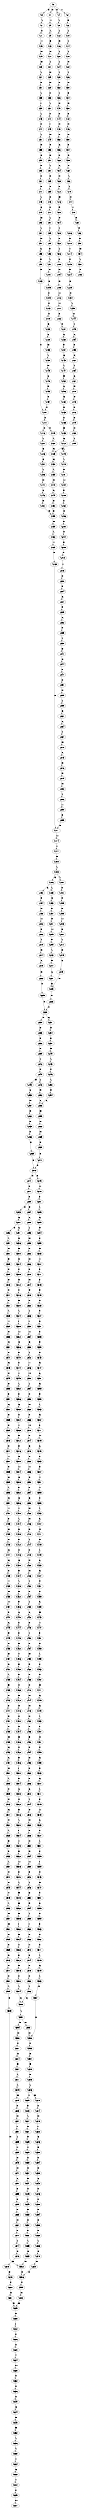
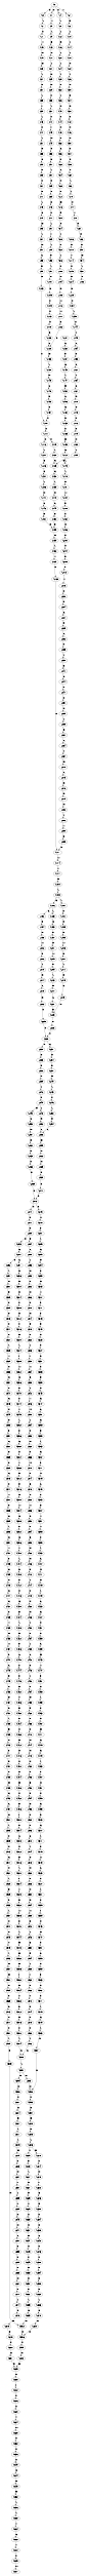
  strict digraph {
    S0
    S1
    S2
    S3
    S4
    S5
    S6
    S7
    S8
    S9
    S10
    S11
    S12
    S13
    S14
    S15
    S16
    S17
    S18
    S19
    S20
    S21
    S22
    S23
    S24
    S25
    S26
    S27
    S28
    S29
    S30
    S31
    S32
    S33
    S34
    S35
    S36
    S37
    S38
    S39
    S40
    S41
    S42
    S43
    S44
    S45
    S46
    S47
    S48
    S49
    S50
    S51
    S52
    S53
    S54
    S55
    S56
    S57
    S58
    S59
    S60
    S61
    S62
    S63
    S64
    S65
    S66
    S67
    S68
    S69
    S70
    S71
    S72
    S73
    S74
    S75
    S76
    S77
    S78
    S79
    S80
    S81
    S82
    S83
    S84
    S85
    S86
    S87
    S88
    S89
    S90
    S91
    S92
    S93
    S94
    S95
    S96
    S97
    S98
    S99
    S100
    S101
    S102
    S103
    S104
    S105
    S107
    S108
    S109
    S106
    S110
    S111
    S112
    S113
    S114
    S115
    S116
    S117
    S118
    S119
    S120
    S121
    S122
    S123
    S124
    S125
    S126
    S127
    S128
    S129
    S130
    S131
    S132
    S133
    S134
    S135
    S136
    S137
    S138
    S139
    S140
    S141
    S142
    S143
    S144
    S145
    S146
    S147
    S148
    S149
    S150
    S151
    S152
    S153
    S154
    S155
    S156
    S157
    S158
    S159
    S160
    S161
    S162
    S163
    S164
    S165
    S166
    S167
    S168
    S169
    S170
    S171
    S172
    S173
    S174
    S175
    S176
    S177
    S178
    S179
    S180
    S181
    S182
    S183
    S184
    S185
    S186
    S187
    S188
    S189
    S190
    S191
    S192
    S193
    S194
    S195
    S196
    S197
    S198
    S199
    S200
    S201
    S202
    S203
    S204
    S205
    S206
    S207
    S208
    S209
    S210
    S211
    S212
    S213
    S214
    S215
    S216
    S217
    S218
    S219
    S220
    S221
    S222
    S223
    S224
    S225
    S226
    S227
    S228
    S229
    S230
    S231
    S232
    S233
    S234
    S235
    S236
    S237
    S238
    S239
    S240
    S241
    S242
    S243
    S244
    S245
    S246
    S247
    S248
    S249
    S250
    S251
    S252
    S253
    S254
    S255
    S256
    S257
    S258
    S259
    S260
    S261
    S262
    S263
    S264
    S265
    S266
    S267
    S268
    S269
    S270
    S271
    S272
    S273
    S274
    S275
    S276
    S277
    S278
    S279
    S280
    S281
    S282
    S283
    S284
    S285
    S286
    S287
    S288
    S289
    S290
    S291
    S292
    S293
    S294
    S295
    n297 [label=S696]
    S297
    S298
    S299
    S300
    S301
    S302
    S303
    S304
    S305
    S306
    S307
    S308
    S309
    S310
    S311
    S312
    S313
    S314
    S315
    S316
    S317
    S318
    S319
    S320
    S321
    S322
    S323
    S324
    S325
    S326
    S327
    S328
    S329
    S330
    S331
    S332
    S333
    S334
    S335
    S336
    S337
    S338
    S339
    S340
    S341
    S342
    S343
    S344
    S345
    S346
    S347
    S348
    S349
    S350
    S351
    S352
    S353
    S354
    S355
    S356
    S357
    S358
    S359
    S360
    S361
    S362
    S363
    S364
    S365
    S366
    S367
    S368
    S369
    S370
    S371
    S372
    S373
    S374
    S375
    S376
    S377
    S378
    S379
    S380
    S381
    S382
    S383
    S384
    S385
    S386
    S387
    S388
    S389
    S390
    S391
    S392
    S393
    S394
    S395
    S396
    S397
    S398
    S399
    S400
    S401
    S402
    S403
    S404
    S405
    S406
    S407
    S408
    S409
    S410
    S411
    S412
    S413
    S414
    S415
    S416
    S417
    S418
    S419
    S420
    S421
    S422
    S423
    S424
    S425
    S426
    S427
    S428
    S429
    S430
    S431
    S432
    S433
    S434
    S435
    S436
    S437
    S438
    S439
    S440
    S441
    S442
    S443
    S444
    S445
    S446
    S447
    S448
    S449
    S450
    S451
    S452
    S453
    S454
    S455
    S456
    S457
    S458
    S459
    S460
    S461
    S462
    S463
    S464
    S465
    S466
    S467
    S468
    S469
    S470
    S471
    S472
    S473
    S474
    S475
    S476
    S477
    S478
    S479
    S480
    S481
    S482
    S483
    S484
    S485
    S486
    S487
    S488
    S489
    S490
    S491
    S492
    S493
    S494
    S495
    S496
    S497
    S498
    S499
    S500
    S501
    S502
    S503
    S504
    S505
    S506
    S507
    S508
    S509
    S510
    S511
    S512
    S513
    S514
    S515
    S516
    S517
    S518
    S519
    S520
    S521
    S522
    S523
    S524
    S525
    S526
    S527
    S528
    S529
    S530
    S531
    S532
    S533
    S534
    S535
    S536
    S537
    S538
    S539
    S540
    S541
    S542
    S543
    S544
    S545
    S546
    S547
    S548
    S549
    S550
    S551
    S552
    S553
    S554
    S555
    S556
    S557
    S558
    S559
    S560
    S561
    S562
    S563
    S564
    S565
    S566
    S567
    S568
    S569
    S570
    S571
    S572
    S573
    S574
    S575
    S576
    S577
    S578
    S579
    S580
    S581
    S582
    S583
    S584
    S585
    S586
    S587
    S588
    S589
    S590
    S591
    S592
    S593
    S594
    S595
    S596
    S597
    S598
    S599
    S600
    S601
    S602
    S603
    S604
    S605
    S606
    S607
    S608
    S609
    S610
    S611
    S612
    S613
    S614
    S615
    S616
    S617
    S618
    S619
    S620
    S621
    S622
    S623
    S624
    S625
    S626
    S627
    S628
    S629
    S630
    S631
    S632
    S633
    S634
    S635
    S636
    S637
    S638
    S639
    S640
    S641
    S642
    S643
    S644
    S645
    S646
    S647
    S648
    S649
    S650
    S651
    S652
    S653
    S654
    S655
    S656
    S657
    S658
    S659
    S660
    S661
    S662
    S663
    S664
    S665
    S666
    S667
    S668
    S669
    S670
    S671
    S672
    S673
    S674
    S675
    S676
    S677
    S678
    S679
    S680
    S681
    S0 -> S1 [label=A]
    S0 -> S2 [label=V]
    S0 -> S3 [label=L]
    S0 -> S4 [label=T]
    S1 -> S5 [label=V]
    S2 -> S6 [label=F]
    S3 -> S7 [label=S]
    S4 -> S8 [label=S]
    S5 -> S9 [label=S]
    S6 -> S10 [label=S]
    S7 -> S11 [label=L]
    S8 -> S12 [label=S]
    S9 -> S13 [label=F]
    S10 -> S14 [label=S]
    S11 -> S15 [label=V]
    S12 -> S16 [label=R]
    S13 -> S17 [label=A]
    S14 -> S18 [label=S]
    S15 -> S19 [label=N]
    S16 -> S20 [label=S]
    S17 -> S21 [label=S]
    S18 -> S22 [label=A]
    S19 -> S23 [label=H]
    S20 -> S24 [label=S]
    S21 -> S25 [label=N]
    S22 -> S26 [label=S]
    S23 -> S27 [label=S]
    S24 -> S28 [label=S]
    S25 -> S29 [label=N]
    S26 -> S30 [label=A]
    S27 -> S31 [label=L]
    S28 -> S32 [label=T]
    S29 -> S33 [label=L]
    S30 -> S34 [label=P]
    S31 -> S35 [label=S]
    S32 -> S36 [label=S]
    S33 -> S37 [label=S]
    S34 -> S38 [label=R]
    S35 -> S39 [label=I]
    S36 -> S40 [label=A]
    S37 -> S41 [label=L]
    S38 -> S42 [label=P]
    S39 -> S43 [label=S]
    S40 -> S44 [label=L]
    S41 -> S45 [label=V]
    S42 -> S46 [label=A]
    S43 -> S47 [label=T]
    S44 -> S48 [label=A]
    S45 -> S49 [label=H]
    S46 -> S50 [label=A]
    S47 -> S51 [label=S]
    S48 -> S52 [label=T]
    S49 -> S53 [label=Q]
    S50 -> S54 [label=P]
    S51 -> S55 [label=R]
    S52 -> S56 [label=G]
    S53 -> S57 [label=K]
    S54 -> S58 [label=P]
    S55 -> S59 [label=Q]
    S56 -> S60 [label=L]
    S57 -> S61 [label=S]
    S58 -> S62 [label=P]
    S59 -> S63 [label=L]
    S60 -> S64 [label=G]
    S61 -> S65 [label=P]
    S62 -> S66 [label=S]
    S63 -> S67 [label=T]
    S64 -> S68 [label=A]
    S65 -> S69 [label=Q]
    S66 -> S70 [label=S]
    S67 -> S71 [label=A]
    S68 -> S72 [label=L]
    S69 -> S73 [label=P]
    S70 -> S74 [label=A]
    S71 -> S75 [label=S]
    S72 -> S76 [label=H]
    S73 -> S77 [label=L]
    S74 -> S78 [label=V]
    S75 -> S79 [label=G]
    S76 -> S80 [label=E]
    S77 -> S81 [label=S]
    S78 -> S82 [label=P]
    S79 -> S83 [label=H]
    S80 -> S84 [label=Q]
    S81 -> S85 [label=V]
    S82 -> S86 [label=Q]
    S83 -> S87 [label=S]
    S84 -> S88 [label=S]
    S85 -> S89 [label=S]
    S86 -> S90 [label=T]
    S87 -> S91 [label=N]
    S88 -> S92 [label=L]
    S89 -> S93 [label=P]
    S90 -> S94 [label=H]
    S91 -> S95 [label=C]
    S92 -> S96 [label=S]
    S93 -> S97 [label=S]
    S94 -> S98 [label=S]
    S95 -> S99 [label=R]
    S96 -> S100 [label=L]
    S97 -> S101 [label=R]
    S98 -> S102 [label=P]
    S99 -> S103 [label=Q]
    S100 -> S104 [label=R]
    S101 -> S105 [label=P]
    S103 -> S107 [label=L]
    S104 -> S108 [label=R]
    S105 -> S109 [label=L]
    S107 -> S111 [label=T]
    S108 -> S112 [label=W]
    S109 -> S113 [label=T]
    S106 -> S110 [label=A]
    S110 -> S114 [label=V]
    S111 -> S115 [label=A]
    S111 -> S116 [label=T]
    S112 -> S117 [label=W]
    S113 -> S118 [label=A]
    S114 -> S119 [label=A]
    S115 -> S120 [label=S]
    S116 -> S121 [label=S]
    S117 -> S122 [label=P]
    S118 -> S123 [label=G]
    S119 -> S124 [label=R]
    S120 -> S125 [label=G]
    S121 -> S126 [label=G]
-   S122 -> S127 [label=P]
+   S122 -> S128 [label=P]
    S123 -> S128 [label=G]
    S124 -> S129 [label=P]
    S125 -> S130 [label=G]
    S126 -> S131 [label=G]
    S127 -> S132 [label=C]
    S128 -> S133 [label=H]
    S129 -> S134 [label=L]
    S130 -> S135 [label=S]
    S131 -> S136 [label=S]
    S132 -> S137 [label=P]
    S133 -> S138 [label=S]
    S134 -> S139 [label=S]
    S135 -> S140 [label=N]
    S136 -> S141 [label=N]
    S137 -> S142 [label=G]
    S138 -> S143 [label=N]
    S139 -> S144 [label=T]
    S140 -> S145 [label=C]
    S141 -> S146 [label=C]
    S142 -> S147 [label=S]
    S143 -> S148 [label=C]
    S144 -> S149 [label=S]
    S145 -> S150 [label=R]
    S146 -> S151 [label=R]
    S147 -> S152 [label=E]
    S148 -> S153 [label=R]
    S149 -> S154 [label=G]
    S150 -> S155 [label=R]
    S151 -> S155 [label=R]
    S152 -> S156 [label=C]
    S153 -> S157 [label=Q]
    S154 -> S158 [label=P]
    S155 -> S159 [label=K]
    S156 -> S160 [label=G]
    S157 -> S107 [label=L]
    S158 -> S161 [label=G]
    S159 -> S162 [label=S]
    S160 -> S163 [label=N]
    S161 -> S164 [label=S]
    S162 -> S165 [label=V]
    S163 -> S166 [label=T]
    S164 -> S167 [label=C]
    S165 -> S168 [label=P]
    S166 -> S169 [label=H]
    S167 -> S170 [label=R]
    S168 -> S171 [label=T]
    S169 -> S172 [label=G]
    S170 -> S173 [label=Q]
    S171 -> S174 [label=W]
    S172 -> S175 [label=S]
    S173 -> S176 [label=L]
    S174 -> S177 [label=V]
    S175 -> S178 [label=S]
    S176 -> S179 [label=T]
    S177 -> S180 [label=K]
    S178 -> S181 [label=A]
    S179 -> S182 [label=A]
    S180 -> S183 [label=S]
    S181 -> S184 [label=W]
    S182 -> S185 [label=S]
    S183 -> S186 [label=G]
    S183 -> S187 [label=S]
    S184 -> S188 [label=P]
    S185 -> S125 [label=G]
    S186 -> S189 [label=S]
    S186 -> S190 [label=G]
    S187 -> S191 [label=T]
    S188 -> S192 [label=L]
    S189 -> S193 [label=G]
    S190 -> S194 [label=P]
    S191 -> S195 [label=P]
    S192 -> S196 [label=Q]
    S193 -> S197 [label=P]
    S194 -> S198 [label=R]
    S195 -> S199 [label=K]
    S196 -> S200 [label=P]
    S197 -> S201 [label=K]
    S198 -> S202 [label=W]
    S199 -> S203 [label=W]
    S200 -> S204 [label=A]
    S201 -> S205 [label=W]
    S202 -> S206 [label=P]
    S203 -> S207 [label=P]
    S204 -> S208 [label=P]
    S205 -> S209 [label=P]
    S206 -> S210 [label=S]
    S207 -> S211 [label=S]
    S208 -> S212 [label=P]
    S209 -> S213 [label=S]
    S210 -> S214 [label=R]
    S211 -> S215 [label=R]
    S212 -> S216 [label=V]
    S213 -> S217 [label=R]
    S214 -> S218 [label=C]
    S215 -> S219 [label=C]
    S216 -> S220 [label=T]
    S217 -> S221 [label=C]
    S218 -> S222 [label=R]
    S219 -> S223 [label=R]
    S220 -> S224 [label=P]
    S221 -> S223 [label=R]
    S222 -> S225 [label=A]
    S223 -> S226 [label=A]
    S224 -> S227 [label=G]
    S225 -> S228 [label=L]
    S226 -> S228 [label=L]
    S227 -> S229 [label=P]
    S228 -> S230 [label=E]
    S228 -> S231 [label=G]
    S229 -> S232 [label=G]
    S230 -> S233 [label=D]
    S231 -> S234 [label=D]
    S232 -> S235 [label=L]
    S233 -> S236 [label=P]
    S234 -> S237 [label=P]
    S235 -> S238 [label=S]
    S236 -> S239 [label=E]
    S237 -> S240 [label=E]
    S238 -> S241 [label=E]
    S239 -> S242 [label=S]
    S240 -> S243 [label=S]
    S241 -> S244 [label=Q]
    S242 -> S245 [label=L]
    S243 -> S246 [label=L]
    S244 -> S247 [label=P]
    S245 -> S248 [label=S]
    S245 -> S249 [label=R]
    S246 -> S250 [label=S]
    S247 -> S251 [label=T]
    S248 -> S252 [label=R]
    S249 -> S253 [label=C]
    S250 -> S254 [label=R]
    S251 -> S255 [label=A]
    S252 -> S256 [label=C]
    S253 -> S257 [label=H]
    S254 -> S256 [label=C]
    S255 -> S258 [label=S]
    S256 -> S259 [label=H]
    S257 -> S260 [label=R]
    S258 -> S261 [label=G]
    S259 -> S262 [label=R]
    S260 -> S263 [label=K]
    S261 -> S264 [label=G]
    S262 -> S265 [label=K]
    S263 -> S266 [label=T]
    S264 -> S267 [label=S]
    S265 -> S268 [label=T]
    S266 -> S269 [label=P]
    S267 -> S270 [label=H]
    S268 -> S271 [label=P]
    S269 -> S272 [label=P]
    S270 -> S273 [label=C]
    S271 -> S272 [label=P]
    S272 -> S274 [label=A]
    S272 -> S275 [label=P]
    S273 -> S276 [label=R]
    S274 -> S277 [label=L]
    S275 -> S278 [label=W]
    S276 -> S279 [label=R]
    S277 -> S280 [label=P]
    S278 -> S281 [label=P]
    S279 -> S282 [label=K]
    S280 -> S283 [label=P]
    S280 -> S284 [label=Q]
    S281 -> S285 [label=S]
    S282 -> S286 [label=S]
    S283 -> S287 [label=G]
    S284 -> S288 [label=G]
    S285 -> S289 [label=G]
    S286 -> S290 [label=V]
    S287 -> S291 [label=C]
    S287 -> S292 [label=T]
    S288 -> S293 [label=S]
    S289 -> S294 [label=Q]
    S290 -> S295 [label=P]
    S291 -> n297 [label=N]
    S292 -> S297 [label=S]
    S293 -> S298 [label=N]
    S294 -> S299 [label=T]
    S295 -> S171 [label=T]
    n297 -> S300 [label=E]
    S297 -> S301 [label=E]
    S298 -> S302 [label=E]
    S299 -> S303 [label=N]
    S300 -> S304 [label=N]
    S301 -> S305 [label=R]
    S302 -> S306 [label=N]
    S303 -> S307 [label=V]
    S304 -> S308 [label=L]
    S305 -> S309 [label=L]
    S306 -> S310 [label=L]
    S307 -> S311 [label=P]
    S308 -> S312 [label=N]
    S309 -> S313 [label=D]
    S310 -> S314 [label=N]
    S311 -> S315 [label=P]
    S312 -> S316 [label=L]
    S313 -> S317 [label=T]
    S314 -> S318 [label=Q]
    S315 -> S319 [label=R]
    S316 -> S320 [label=E]
    S317 -> S321 [label=T]
    S318 -> S322 [label=E]
    S319 -> S323 [label=A]
    S320 -> S324 [label=S]
    S321 -> S325 [label=S]
    S322 -> S326 [label=S]
    S323 -> S327 [label=L]
    S324 -> S328 [label=I]
    S325 -> S329 [label=V]
    S326 -> S330 [label=I]
    S327 -> S331 [label=D]
    S328 -> S332 [label=W]
    S329 -> S333 [label=A]
    S330 -> S334 [label=W]
    S331 -> S335 [label=L]
    S332 -> S336 [label=G]
    S333 -> S337 [label=G]
    S334 -> S338 [label=G]
    S335 -> S339 [label=R]
    S336 -> S340 [label=P]
    S337 -> S341 [label=L]
    S338 -> S342 [label=S]
    S339 -> S343 [label=R]
    S340 -> S344 [label=L]
    S341 -> S345 [label=G]
    S342 -> S346 [label=V]
    S343 -> S347 [label=G]
    S344 -> S348 [label=V]
    S345 -> S349 [label=A]
    S346 -> S350 [label=M]
    S347 -> S351 [label=C]
    S348 -> S352 [label=S]
    S349 -> S353 [label=D]
    S350 -> S354 [label=S]
    S351 -> S355 [label=G]
    S352 -> S356 [label=P]
    S353 -> S357 [label=P]
    S354 -> S358 [label=T]
    S355 -> S359 [label=R]
    S356 -> S360 [label=G]
    S357 -> S361 [label=G]
    S358 -> S362 [label=N]
    S359 -> S363 [label=S]
    S360 -> S364 [label=T]
    S361 -> S365 [label=R]
    S362 -> S366 [label=L]
    S363 -> S367 [label=G]
    S364 -> S368 [label=V]
    S365 -> S369 [label=T]
    S366 -> S370 [label=M]
    S367 -> S371 [label=P]
    S368 -> S372 [label=D]
    S369 -> S373 [label=G]
    S370 -> S374 [label=E]
    S371 -> S375 [label=W]
    S372 -> S376 [label=R]
    S373 -> S377 [label=T]
    S374 -> S378 [label=G]
    S375 -> S379 [label=C]
    S376 -> S380 [label=Q]
    S377 -> S381 [label=V]
    S378 -> S382 [label=Q]
    S379 -> S383 [label=L]
    S380 -> S384 [label=W]
    S381 -> S385 [label=T]
    S382 -> S386 [label=W]
    S383 -> S387 [label=R]
    S384 -> S388 [label=Q]
    S385 -> S389 [label=Q]
    S386 -> S390 [label=Q]
    S387 -> S391 [label=V]
    S388 -> S392 [label=L]
    S389 -> S393 [label=S]
    S390 -> S394 [label=L]
    S391 -> S395 [label=V]
    S392 -> S396 [label=G]
    S393 -> S397 [label=G]
    S394 -> S398 [label=G]
    S395 -> S399 [label=L]
    S396 -> S400 [label=V]
    S397 -> S401 [label=V]
    S398 -> S402 [label=K]
    S399 -> S403 [label=S]
    S400 -> S404 [label=S]
    S401 -> S405 [label=P]
    S402 -> S406 [label=N]
    S403 -> S407 [label=C]
    S404 -> S408 [label=D]
    S405 -> S409 [label=Q]
    S406 -> S410 [label=D]
    S407 -> S411 [label=M]
    S408 -> S412 [label=P]
    S409 -> S413 [label=R]
    S410 -> S414 [label=S]
    S411 -> S415 [label=Q]
    S412 -> S416 [label=A]
    S413 -> S417 [label=G]
    S414 -> S418 [label=L]
    S415 -> S419 [label=S]
    S416 -> S420 [label=G]
    S417 -> S421 [label=G]
    S418 -> S422 [label=A]
    S419 -> S423 [label=C]
    S420 -> S424 [label=R]
    S421 -> S425 [label=L]
    S422 -> S426 [label=K]
    S423 -> S427 [label=G]
    S424 -> S428 [label=S]
    S425 -> S429 [label=V]
    S426 -> S430 [label=S]
    S427 -> S431 [label=A]
    S428 -> S432 [label=F]
    S429 -> S433 [label=K]
    S430 -> S434 [label=F]
    S431 -> S435 [label=F]
    S432 -> S436 [label=P]
    S433 -> S437 [label=W]
    S434 -> S438 [label=S]
    S435 -> S439 [label=C]
    S436 -> S440 [label=C]
    S437 -> S441 [label=P]
    S438 -> S442 [label=C]
    S439 -> S443 [label=H]
    S440 -> S444 [label=L]
    S441 -> S445 [label=C]
    S442 -> S446 [label=T]
    S443 -> S447 [label=V]
    S444 -> S448 [label=P]
    S445 -> S449 [label=R]
    S446 -> S450 [label=S]
    S447 -> S451 [label=P]
    S448 -> S452 [label=F]
    S449 -> S453 [label=D]
    S450 -> S454 [label=F]
    S451 -> S455 [label=A]
    S452 -> S456 [label=Y]
    S453 -> S457 [label=E]
    S454 -> S458 [label=H]
    S455 -> S459 [label=S]
    S456 -> S460 [label=F]
    S457 -> S461 [label=D]
    S458 -> S462 [label=F]
    S459 -> S463 [label=L]
    S460 -> S464 [label=P]
    S461 -> S465 [label=S]
    S462 -> S466 [label=T]
    S463 -> S467 [label=A]
    S464 -> S468 [label=A]
    S465 -> S469 [label=E]
    S466 -> S470 [label=T]
    S467 -> S471 [label=H]
    S468 -> S472 [label=N]
    S469 -> S473 [label=F]
    S470 -> S474 [label=N]
    S471 -> S475 [label=G]
    S472 -> S476 [label=K]
    S473 -> S477 [label=P]
    S474 -> S478 [label=K]
    S475 -> S479 [label=G]
    S476 -> S480 [label=T]
    S477 -> S481 [label=F]
    S478 -> S482 [label=A]
    S479 -> S483 [label=S]
    S480 -> S484 [label=A]
    S481 -> S485 [label=L]
    S482 -> S486 [label=T]
    S483 -> S487 [label=P]
    S484 -> S488 [label=E]
    S485 -> S489 [label=H]
    S486 -> S490 [label=E]
    S487 -> S491 [label=K]
    S488 -> S492 [label=T]
    S489 -> S493 [label=G]
    S490 -> S494 [label=T]
    S491 -> S495 [label=A]
    S492 -> S496 [label=R]
    S493 -> S497 [label=C]
    S494 -> S498 [label=R]
    S495 -> S499 [label=G]
    S496 -> S500 [label=I]
    S497 -> S501 [label=N]
    S498 -> S502 [label=L]
    S499 -> S503 [label=R]
    S500 -> S504 [label=P]
    S501 -> S505 [label=S]
    S502 -> S506 [label=P]
    S503 -> S507 [label=G]
    S504 -> S508 [label=C]
    S505 -> S509 [label=L]
    S506 -> S510 [label=C]
    S507 -> S511 [label=S]
    S508 -> S512 [label=A]
    S509 -> S513 [label=A]
    S510 -> S514 [label=S]
    S511 -> S515 [label=T]
    S512 -> S516 [label=R]
    S513 -> S517 [label=G]
    S514 -> S518 [label=Q]
    S515 -> S519 [label=W]
    S516 -> S520 [label=S]
    S517 -> S521 [label=A]
    S518 -> S522 [label=N]
    S519 -> S523 [label=C]
    S520 -> S524 [label=I]
    S521 -> S525 [label=S]
    S522 -> S526 [label=L]
    S523 -> S527 [label=L]
    S524 -> S528 [label=V]
    S525 -> S529 [label=R]
    S526 -> S530 [label=A]
    S527 -> S531 [label=S]
    S528 -> S532 [label=R]
    S529 -> S533 [label=P]
    S530 -> S534 [label=R]
    S531 -> S535 [label=L]
    S532 -> S536 [label=W]
    S533 -> S537 [label=S]
    S534 -> S538 [label=W]
    S535 -> S539 [label=I]
    S536 -> S540 [label=P]
    S537 -> S541 [label=A]
    S538 -> S542 [label=P]
    S539 -> S543 [label=A]
    S540 -> S544 [label=S]
    S541 -> S545 [label=D]
    S542 -> S546 [label=S]
    S543 -> S547 [label=N]
    S544 -> S548 [label=E]
    S545 -> S549 [label=Y]
    S546 -> S550 [label=E]
    S547 -> S551 [label=L]
    S548 -> S552 [label=E]
    S549 -> S553 [label=S]
    S550 -> S554 [label=E]
    S551 -> S555 [label=D]
    S552 -> S556 [label=H]
    S553 -> S557 [label=K]
    S554 -> S558 [label=S]
    S555 -> S559 [label=F]
    S556 -> S560 [label=I]
    S557 -> S561 [label=H]
    S558 -> S562 [label=I]
    S559 -> S563 [label=P]
    S560 -> S564 [label=E]
    S561 -> S565 [label=A]
    S562 -> S566 [label=E]
    S563 -> S567 [label=F]
    S564 -> S568 [label=Y]
    S565 -> S569 [label=L]
    S566 -> S570 [label=Y]
    S567 -> S571 [label=L]
    S568 -> S572 [label=P]
    S569 -> S573 [label=D]
    S570 -> S574 [label=P]
    S571 -> S575 [label=S]
    S572 -> S576 [label=F]
    S573 -> S577 [label=D]
    S574 -> S578 [label=F]
    S575 -> S579 [label=G]
    S576 -> S580 [label=L]
    S577 -> S581 [label=L]
    S578 -> S582 [label=L]
    S579 -> S583 [label=S]
    S580 -> S584 [label=S]
    S581 -> S585 [label=S]
    S582 -> S586 [label=S]
    S583 -> S587 [label=K]
    S584 -> S588 [label=G]
    S585 -> S589 [label=Q]
    S586 -> S588 [label=G]
    S587 -> S590 [label=N]
    S588 -> S591 [label=S]
    S589 -> S592 [label=N]
    S590 -> S593 [label=L]
    S591 -> S594 [label=Q]
    S591 -> S595 [label=K]
    S592 -> S596 [label=Q]
    S593 -> S597 [label=K]
    S594 -> S598 [label=N]
    S595 -> S590 [label=N]
    S596 -> S599 [label=L]
    S597 -> S600 [label=E]
    S598 -> S601 [label=L]
    S599 -> S602 [label=K]
    S600 -> S603 [label=A]
    S601 -> S604 [label=K]
    S602 -> S605 [label=E]
    S603 -> S606 [label=S]
    S604 -> S607 [label=E]
    S605 -> S608 [label=T]
    S606 -> S609 [label=Y]
    S606 -> S610 [label=H]
    S607 -> S611 [label=S]
    S608 -> S612 [label=I]
    S609 -> S613 [label=P]
    S610 -> S614 [label=L]
    S611 -> S615 [label=S]
    S612 -> S616 [label=L]
    S613 -> S617 [label=S]
    S614 -> S618 [label=N]
    S615 -> S619 [label=H]
    S616 -> S620 [label=T]
    S617 -> S621 [label=A]
    S618 -> S622 [label=I]
    S619 -> S623 [label=L]
    S620 -> S624 [label=V]
    S621 -> S625 [label=D]
    S622 -> S626 [label=G]
    S623 -> S627 [label=N]
    S624 -> S628 [label=M]
    S625 -> S629 [label=Y]
    S626 -> S630 [label=F]
    S627 -> S631 [label=I]
    S628 -> S632 [label=T]
    S629 -> S633 [label=T]
    S630 -> S634 [label=A]
    S631 -> S635 [label=S]
    S632 -> S636 [label=T]
    S633 -> S637 [label=K]
    S634 -> S638 [label=K]
    S635 -> S639 [label=Y]
    S636 -> S640 [label=A]
    S637 -> S641 [label=R]
    S638 -> S642 [label=C]
    S639 -> S643 [label=A]
    S640 -> S644 [label=G]
    S641 -> S645 [label=A]
    S642 -> S646 [label=T]
    S643 -> S647 [label=K]
    S644 -> S648 [label=K]
    S645 -> S649 [label=L]
    S646 -> S650 [label=L]
    S647 -> S651 [label=C]
    S648 -> S652 [label=E]
    S649 -> S653 [label=D]
    S650 -> S654 [label=D]
    S651 -> S655 [label=P]
    S652 -> S656 [label=S]
    S653 -> S657 [label=D]
    S654 -> S658 [label=D]
    S655 -> S659 [label=L]
    S656 -> S660 [label=S]
    S657 -> S661 [label=L]
    S658 -> S662 [label=L]
    S659 -> S663 [label=D]
    S660 -> S664 [label=V]
    S661 -> S665 [label=S]
    S662 -> S666 [label=S]
    S663 -> S667 [label=N]
    S664 -> S668 [label=G]
    S665 -> S669 [label=Q]
    S666 -> S670 [label=Q]
    S667 -> S671 [label=L]
    S668 -> S672 [label=V]
    S669 -> S592 [label=N]
    S670 -> S673 [label=N]
    S671 -> S674 [label=S]
    S672 -> S675 [label=L]
    S673 -> S596 [label=Q]
    S674 -> S676 [label=Q]
    S675 -> S677 [label=M]
    S676 -> S678 [label=N]
    S678 -> S679 [label=Q]
    S679 -> S680 [label=L]
    S680 -> S681 [label=K]
    S681 -> S605 [label=E]
  }
